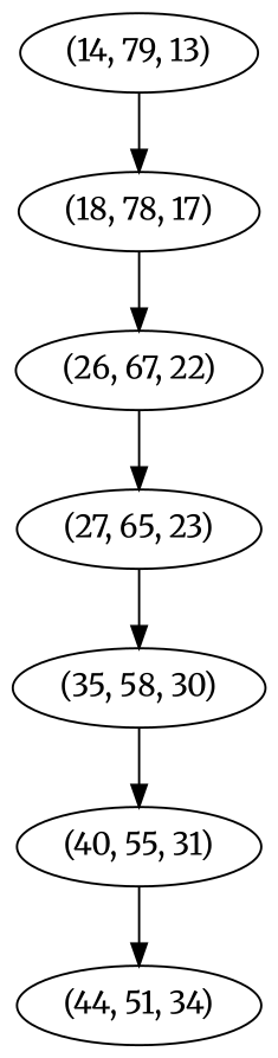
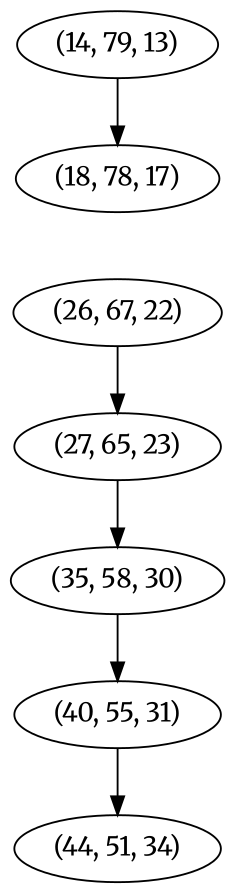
  digraph {
    fontname=Merriweather
    node [fontname=Merriweather]
    edge [fontname=Merriweather]
    n1 [label="(18, 78, 17)"]
    "(14, 79, 13)"
    "(26, 67, 22)"
    "(27, 65, 23)"
    "(35, 58, 30)"
    "(40, 55, 31)"
    "(44, 51, 34)"
-   n1 -> "(26, 67, 22)"
    "(14, 79, 13)" -> n1
    "(26, 67, 22)" -> "(27, 65, 23)"
    "(27, 65, 23)" -> "(35, 58, 30)"
    "(35, 58, 30)" -> "(40, 55, 31)"
    "(40, 55, 31)" -> "(44, 51, 34)"
  }
